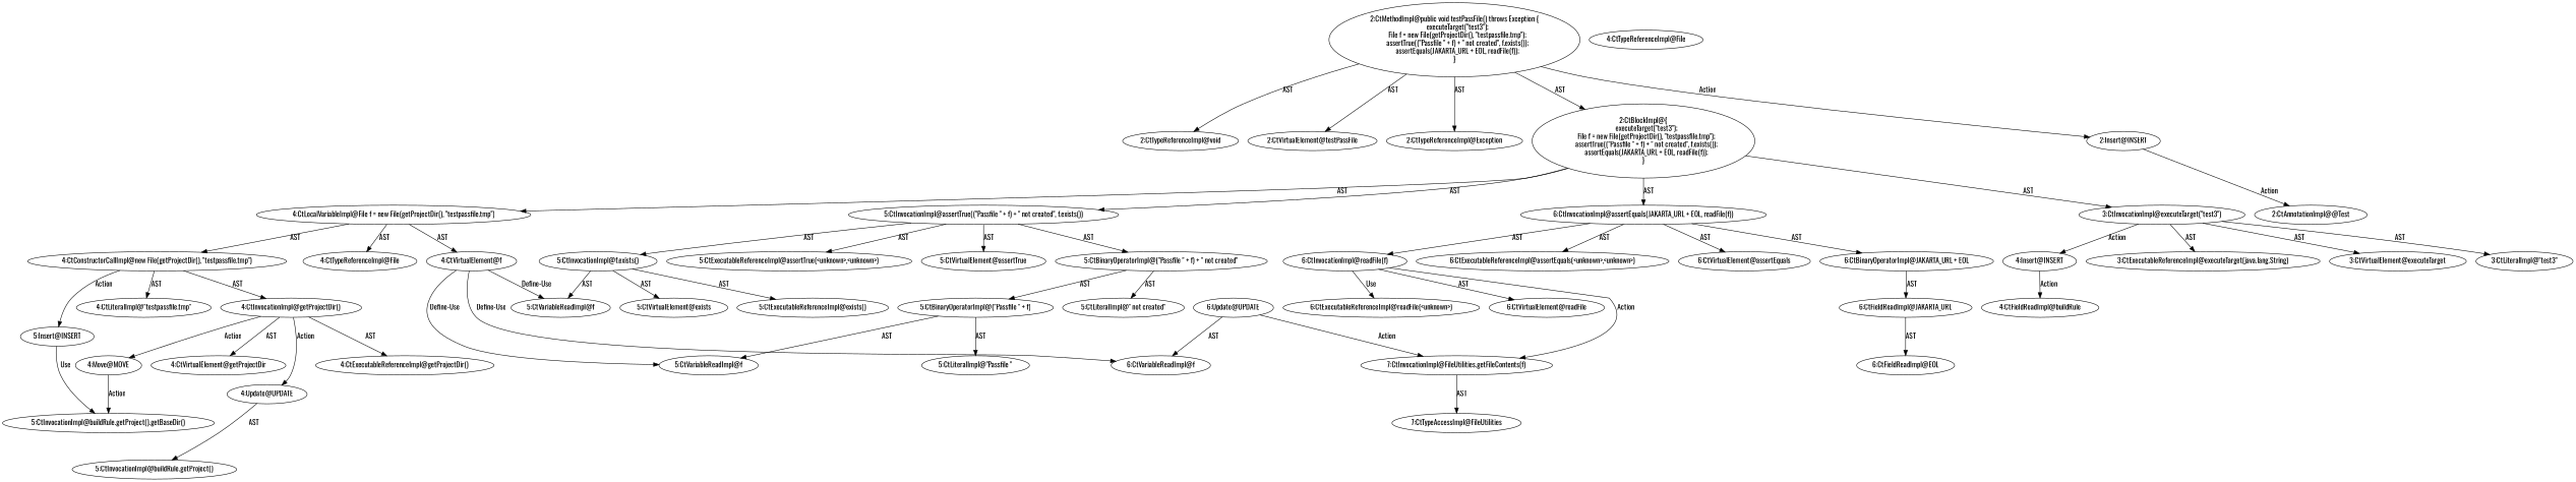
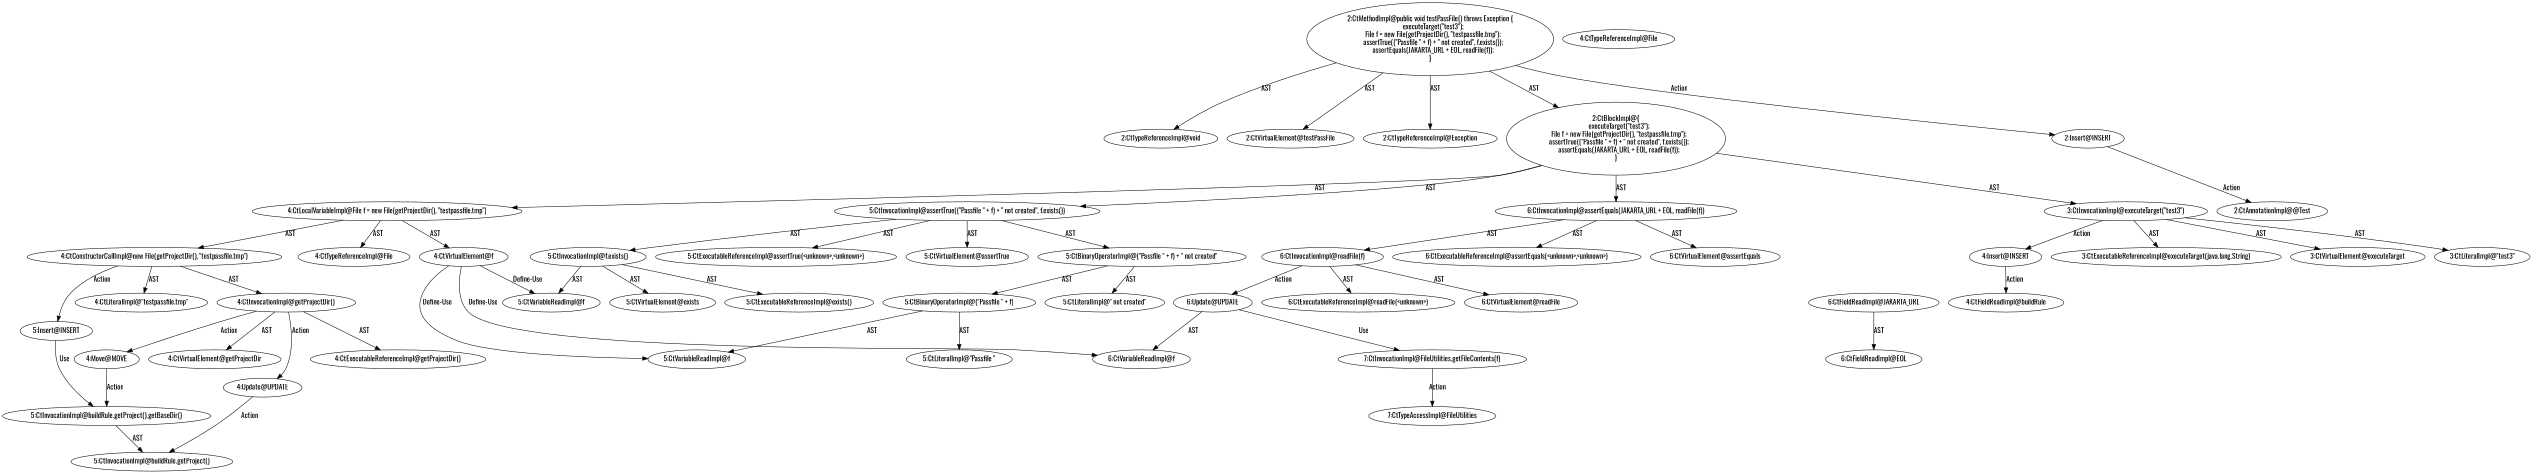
  digraph {
    fontname=Oswald
    node [fontname=Oswald shape=ellipse]
    edge [fontname=Oswald]
    n1 [label="2:CtTypeReferenceImpl@void"]
    n2 [label="2:CtVirtualElement@testPassFile"]
    n3 [label="2:CtTypeReferenceImpl@Exception"]
    n4 [label="3:CtExecutableReferenceImpl@executeTarget(java.lang.String)"]
    n5 [label="3:CtVirtualElement@executeTarget"]
    n6 [label="3:CtLiteralImpl@\"test3\""]
    n7 [label="3:CtInvocationImpl@executeTarget(\"test3\")"]
    n8 [label="4:Insert@INSERT"]
    n9 [label="4:CtFieldReadImpl@buildRule"]
    n10 [label="4:CtTypeReferenceImpl@File"]
    n11 [label="4:CtTypeReferenceImpl@File"]
    n12 [label="4:CtExecutableReferenceImpl@getProjectDir()"]
    n13 [label="4:CtVirtualElement@getProjectDir"]
    n14 [label="4:CtInvocationImpl@getProjectDir()"]
    n15 [label="4:Update@UPDATE"]
    n16 [label="4:Move@MOVE"]
    n17 [label="5:CtInvocationImpl@buildRule.getProject()"]
    n18 [label="5:CtInvocationImpl@buildRule.getProject().getBaseDir()"]
    n19 [label="4:CtLiteralImpl@\"testpassfile.tmp\""]
    n20 [label="4:CtConstructorCallImpl@new File(getProjectDir(), \"testpassfile.tmp\")"]
    n21 [label="5:Insert@INSERT"]
    n22 [label="4:CtVirtualElement@f"]
    n23 [label="5:CtVariableReadImpl@f"]
    n24 [label="5:CtVariableReadImpl@f"]
    n25 [label="6:CtVariableReadImpl@f"]
    n26 [label="4:CtLocalVariableImpl@File f = new File(getProjectDir(), \"testpassfile.tmp\")"]
    n27 [label="5:CtExecutableReferenceImpl@assertTrue(<unknown>,<unknown>)"]
    n28 [label="5:CtVirtualElement@assertTrue"]
    n29 [label="5:CtLiteralImpl@\"Passfile \""]
    n30 [label="5:CtBinaryOperatorImpl@(\"Passfile \" + f)"]
    n31 [label="5:CtLiteralImpl@\" not created\""]
    n32 [label="5:CtBinaryOperatorImpl@(\"Passfile \" + f) + \" not created\""]
    n33 [label="5:CtExecutableReferenceImpl@exists()"]
    n34 [label="5:CtVirtualElement@exists"]
    n35 [label="5:CtInvocationImpl@f.exists()"]
    n36 [label="5:CtInvocationImpl@assertTrue((\"Passfile \" + f) + \" not created\", f.exists())"]
    n37 [label="6:CtExecutableReferenceImpl@assertEquals(<unknown>,<unknown>)"]
    n38 [label="6:CtVirtualElement@assertEquals"]
    n39 [label="6:CtFieldReadImpl@JAKARTA_URL"]
    n40 [label="6:CtFieldReadImpl@EOL"]
-   n41 [label="6:CtBinaryOperatorImpl@JAKARTA_URL + EOL"]
    n42 [label="6:CtExecutableReferenceImpl@readFile(<unknown>)"]
    n43 [label="6:CtVirtualElement@readFile"]
    n44 [label="6:CtInvocationImpl@readFile(f)"]
    n45 [label="6:Update@UPDATE"]
    n46 [label="7:CtInvocationImpl@FileUtilities.getFileContents(f)"]
    n47 [label="6:CtInvocationImpl@assertEquals(JAKARTA_URL + EOL, readFile(f))"]
    n48 [label="2:CtBlockImpl@\{\n    executeTarget(\"test3\");\n    File f = new File(getProjectDir(), \"testpassfile.tmp\");\n    assertTrue((\"Passfile \" + f) + \" not created\", f.exists());\n    assertEquals(JAKARTA_URL + EOL, readFile(f));\n\}"]
    n49 [label="2:CtMethodImpl@public void testPassFile() throws Exception \{\n    executeTarget(\"test3\");\n    File f = new File(getProjectDir(), \"testpassfile.tmp\");\n    assertTrue((\"Passfile \" + f) + \" not created\", f.exists());\n    assertEquals(JAKARTA_URL + EOL, readFile(f));\n\}"]
    n50 [label="2:Insert@INSERT"]
    n51 [label="2:CtAnnotationImpl@@Test"]
    n52 [label="7:CtTypeAccessImpl@FileUtilities"]
    n7 -> n4 [label=AST]
    n7 -> n5 [label=AST]
    n7 -> n6 [label=AST]
    n7 -> n8 [label=Action]
    n8 -> n9 [label=Action]
    n14 -> n12 [label=AST]
    n14 -> n13 [label=AST]
    n14 -> n15 [label=Action]
    n14 -> n16 [label=Action]
-   n15 -> n17 [label=AST]
+   n15 -> n17 [label=Action]
    n16 -> n18 [label=Action]
+   n18 -> n17 [label=AST]
    n20 -> n14 [label=AST]
    n20 -> n19 [label=AST]
    n20 -> n21 [label=Action]
    n21 -> n18 [label=Use]
    n22 -> n23 [label="Define-Use"]
    n22 -> n24 [label="Define-Use"]
    n22 -> n25 [label="Define-Use"]
    n26 -> n10 [label=AST]
    n26 -> n20 [label=AST]
    n26 -> n22 [label=AST]
    n30 -> n23 [label=AST]
    n30 -> n29 [label=AST]
    n32 -> n30 [label=AST]
    n32 -> n31 [label=AST]
    n35 -> n24 [label=AST]
    n35 -> n33 [label=AST]
    n35 -> n34 [label=AST]
    n36 -> n27 [label=AST]
    n36 -> n28 [label=AST]
    n36 -> n32 [label=AST]
    n36 -> n35 [label=AST]
    n39 -> n40 [label=AST]
-   n41 -> n39 [label=AST]
-   n44 -> n42 [label=Use]
+   n44 -> n42 [label=AST]
    n44 -> n43 [label=AST]
-   n44 -> n46 [label=Action]
+   n44 -> n45 [label=Action]
    n45 -> n25 [label=AST]
-   n45 -> n46 [label=Action]
-   n46 -> n52 [label=AST]
+   n45 -> n46 [label=Use]
+   n46 -> n52 [label=Action]
    n47 -> n37 [label=AST]
    n47 -> n38 [label=AST]
-   n47 -> n41 [label=AST]
    n47 -> n44 [label=AST]
    n48 -> n7 [label=AST]
    n48 -> n26 [label=AST]
    n48 -> n36 [label=AST]
    n48 -> n47 [label=AST]
    n49 -> n1 [label=AST]
    n49 -> n2 [label=AST]
    n49 -> n3 [label=AST]
    n49 -> n48 [label=AST]
    n49 -> n50 [label=Action]
    n50 -> n51 [label=Action]
  }
